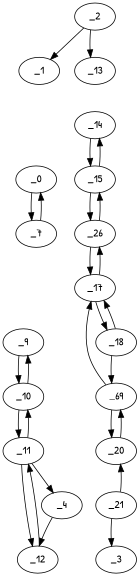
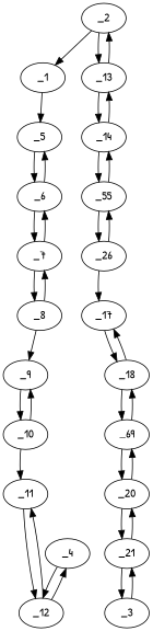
  digraph {
    fontname="Patrick Hand"
    node [fontname="Patrick Hand" y=152.000000]
    edge [angle=1.249046 fontname="Patrick Hand" orient=0.948683]
    _1 [x=153.000000 y=89.000000]
-   _6 [x=167.000000 y=115.000000 label=_0]
+   _5 [x=158.000000 y=104.000000]
+   _6 [x=167.000000 y=115.000000]
    _7 [x=176.000000 y=127.000000]
    _2 [x=150.000000 y=156.000000]
    _13 [x=148.000000 y=139.000000]
    _14 [x=142.000000 y=123.000000]
-   _15 [x=135.000000 y=109.000000]
+   _15 [x=135.000000 y=109.000000 label=_55]
    _3 [x=78.000000 y=197.000000]
    _21 [x=82.000000 y=180.000000]
    _20 [x=85.000000 y=163.000000]
    n12 [label=_69 x=95.000000]
    _4 [x=223.000000 y=201.000000]
    _12 [x=218.000000 y=186.000000]
    _11 [x=212.000000 y=172.000000]
    _10 [x=201.000000 y=162.000000]
+   _8 [x=186.000000 y=137.000000]
    _9 [x=191.000000]
    n19 [label=_26 x=115.000000 y=108.000000]
    _17 [x=106.000000 y=121.000000]
    _18 [x=99.000000 y=135.000000]
+   _1 -> _5
+   _5 -> _6 [angle=0.885067 orient=0.773957]
+   _6 -> _5 [angle=-2.256526 orient=-0.773957]
    _6 -> _7 [angle=0.927295 orient=0.800000]
    _7 -> _6 [angle=-2.214297 orient=-0.800000]
+   _7 -> _8 [angle=0.785398 orient=0.707107]
    _2 -> _1 [angle=-1.892547 orient=-0.948683]
    _2 -> _13 [angle=-1.687905 orient=-0.993151]
+   _13 -> _2 [angle=1.453688 orient=0.993151]
+   _13 -> _14 [angle=-1.929567 orient=-0.936329]
+   _14 -> _13 [angle=1.212026 orient=0.936329]
    _14 -> _15 [angle=-2.034444 orient=-0.894427]
    _15 -> _14 [angle=1.107149 orient=0.894427]
    _15 -> n19 [angle=-3.091634 orient=-0.049938]
+   _3 -> _21 [angle=-1.339706 orient=-0.973417]
    _21 -> _3 [angle=1.801887 orient=0.973417]
    _21 -> _20 [angle=-1.396124 orient=-0.984784]
+   _20 -> _21 [angle=1.745469 orient=0.984784]
    _20 -> n12 [angle=-0.832981 orient=-0.739940]
    n12 -> _20 [angle=2.308611 orient=0.739940]
-   n12 -> _17 [angle=-1.339706 orient=-0.973417]
+   n12 -> _18 [angle=-1.339706 orient=-0.973417]
    _4 -> _12 [angle=-1.892547 orient=-0.948683]
-   _11 -> _4
+   _12 -> _4
    _12 -> _11 [angle=-1.975688 orient=-0.919145]
    _11 -> _12 [angle=1.165905 orient=0.919145]
-   _11 -> _10 [angle=-2.403778 orient=-0.672673]
    _10 -> _11 [angle=0.737815 orient=0.672673]
    _10 -> _9 [angle=-2.356194 orient=-0.707107]
+   _8 -> _7 [angle=-2.356194 orient=-0.707107]
+   _8 -> _9
    _9 -> _10 [angle=0.785398 orient=0.707107]
    n19 -> _15 [angle=0.049958 orient=0.049938]
    n19 -> _17 [angle=2.176341 orient=0.822192]
-   _17 -> n19 [angle=-0.965252 orient=-0.822192]
    _17 -> _18 [angle=2.034444 orient=0.894427]
    _18 -> n12 [angle=1.801887 orient=0.973417]
    _18 -> _17 [angle=-1.107149 orient=-0.894427]
  }
